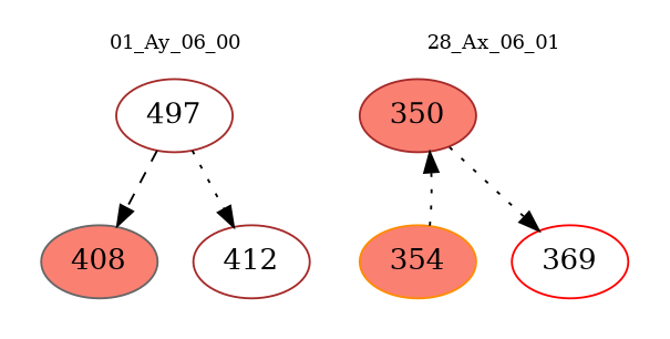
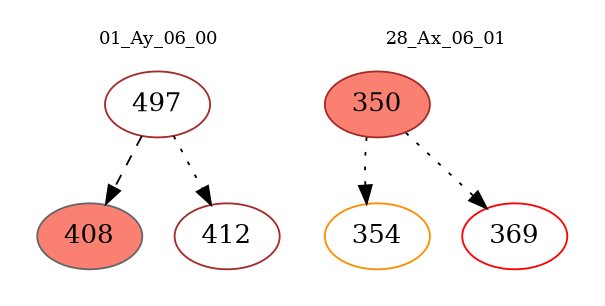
  digraph {
    node [color=brown fillcolor=white style=filled]
    edge [color=black style=dotted]
    n1 [label=497]
    n2 [color=gray40 fillcolor=salmon label=408]
    n3 [label=412]
    n4 [fillcolor=salmon label=350]
-   n5 [color=darkorange fillcolor=salmon label=354]
+   n5 [color=darkorange label=354]
    n6 [color=red label=369]
    subgraph cluster_1 {
      color=white
      fontsize=10
      label="01_Ay_06_00"
      n1
      n2
      n3
    }
    subgraph cluster_2 {
      color=white
      fontsize=10
      label="28_Ax_06_01"
      n4
      n5
      n6
    }
    n1 -> n2 [style=dashed]
    n1 -> n3
-   n5 -> n4
+   n4 -> n5
    n4 -> n6
  }
